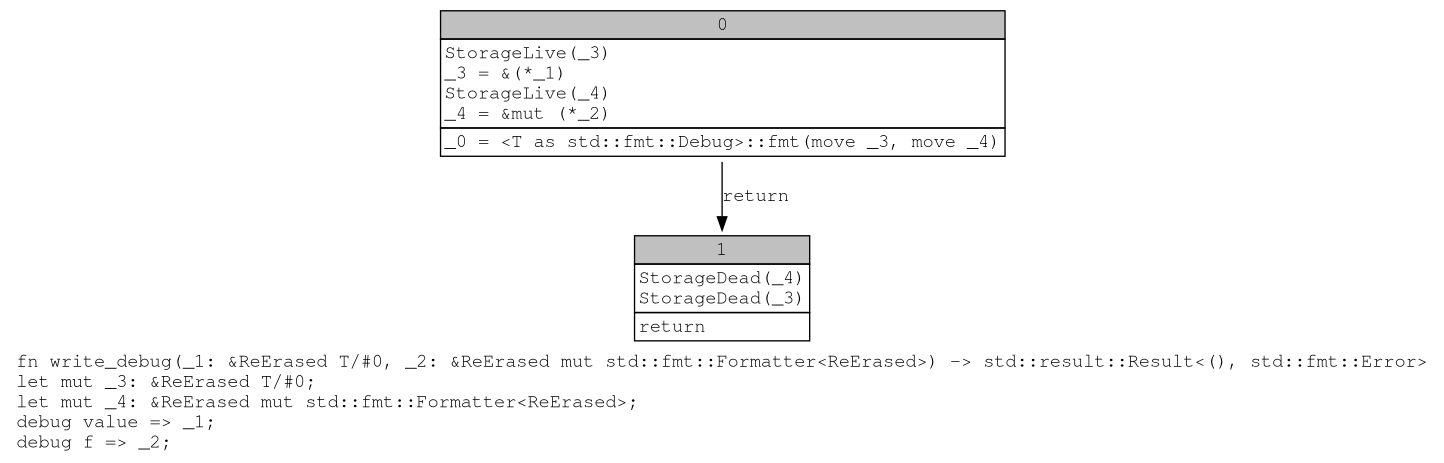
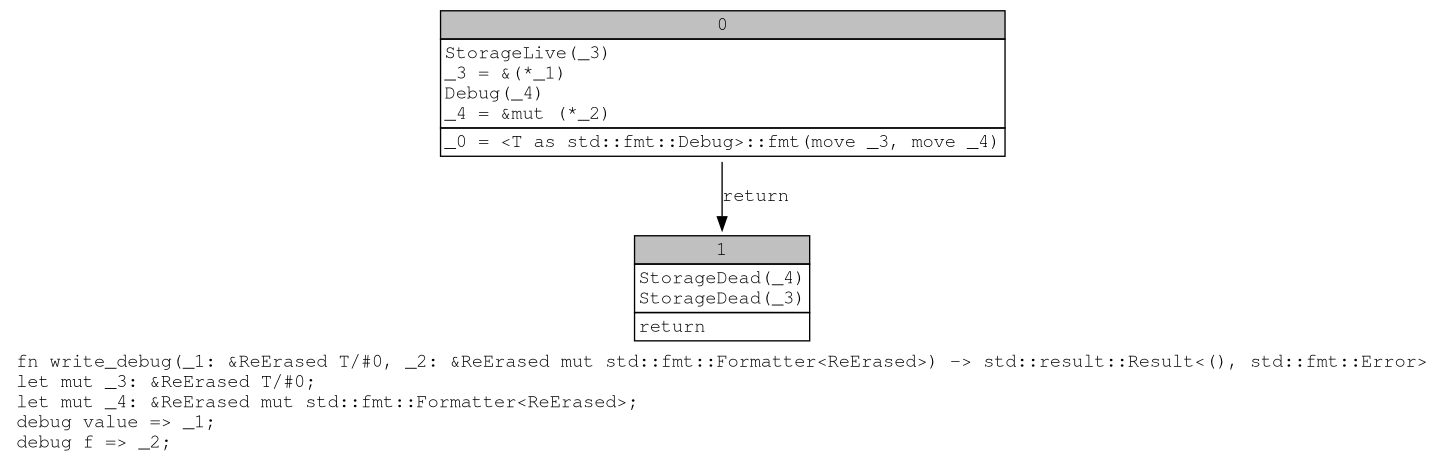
  digraph {
    fontname="Courier, monospace"
    label=<fn write_debug(_1: &amp;ReErased T/#0, _2: &amp;ReErased mut std::fmt::Formatter&lt;ReErased&gt;) -&gt; std::result::Result&lt;(), std::fmt::Error&gt;<br align="left"/>let mut _3: &amp;ReErased T/#0;<br align="left"/>let mut _4: &amp;ReErased mut std::fmt::Formatter&lt;ReErased&gt;;<br align="left"/>debug value =&gt; _1;<br align="left"/>debug f =&gt; _2;<br align="left"/>>
    node [fontname="Courier, monospace" shape=none]
-   n1 [label=<<table border="0" cellborder="1" cellspacing="0"><tr><td bgcolor="gray" align="center" colspan="1">0</td></tr><tr><td align="left" balign="left">StorageLive(_3)<br/>_3 = &amp;(*_1)<br/>StorageLive(_4)<br/>_4 = &amp;mut (*_2)<br/></td></tr><tr><td align="left">_0 = &lt;T as std::fmt::Debug&gt;::fmt(move _3, move _4)</td></tr></table>>]
+   n1 [label=<<table border="0" cellborder="1" cellspacing="0"><tr><td bgcolor="gray" align="center" colspan="1">0</td></tr><tr><td align="left" balign="left">StorageLive(_3)<br/>_3 = &amp;(*_1)<br/>Debug(_4)<br/>_4 = &amp;mut (*_2)<br/></td></tr><tr><td align="left">_0 = &lt;T as std::fmt::Debug&gt;::fmt(move _3, move _4)</td></tr></table>>]
    n2 [label=<<table border="0" cellborder="1" cellspacing="0"><tr><td bgcolor="gray" align="center" colspan="1">1</td></tr><tr><td align="left" balign="left">StorageDead(_4)<br/>StorageDead(_3)<br/></td></tr><tr><td align="left">return</td></tr></table>>]
    n1 -> n2 [fontname="Courier, monospace" label=return]
  }
